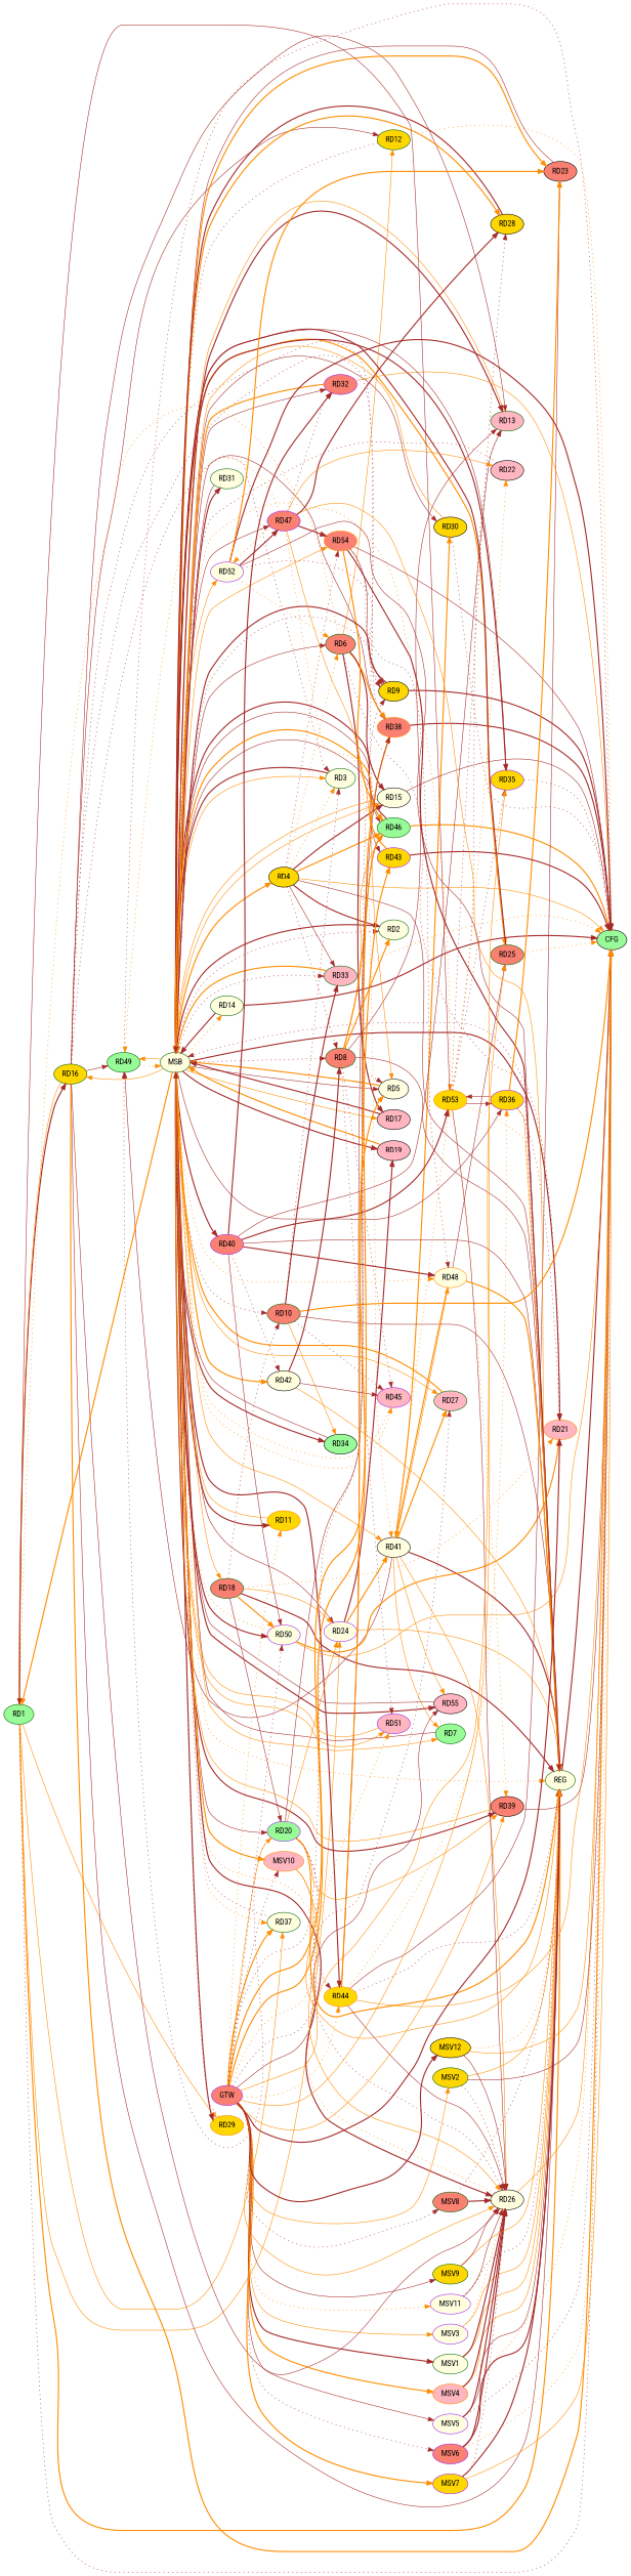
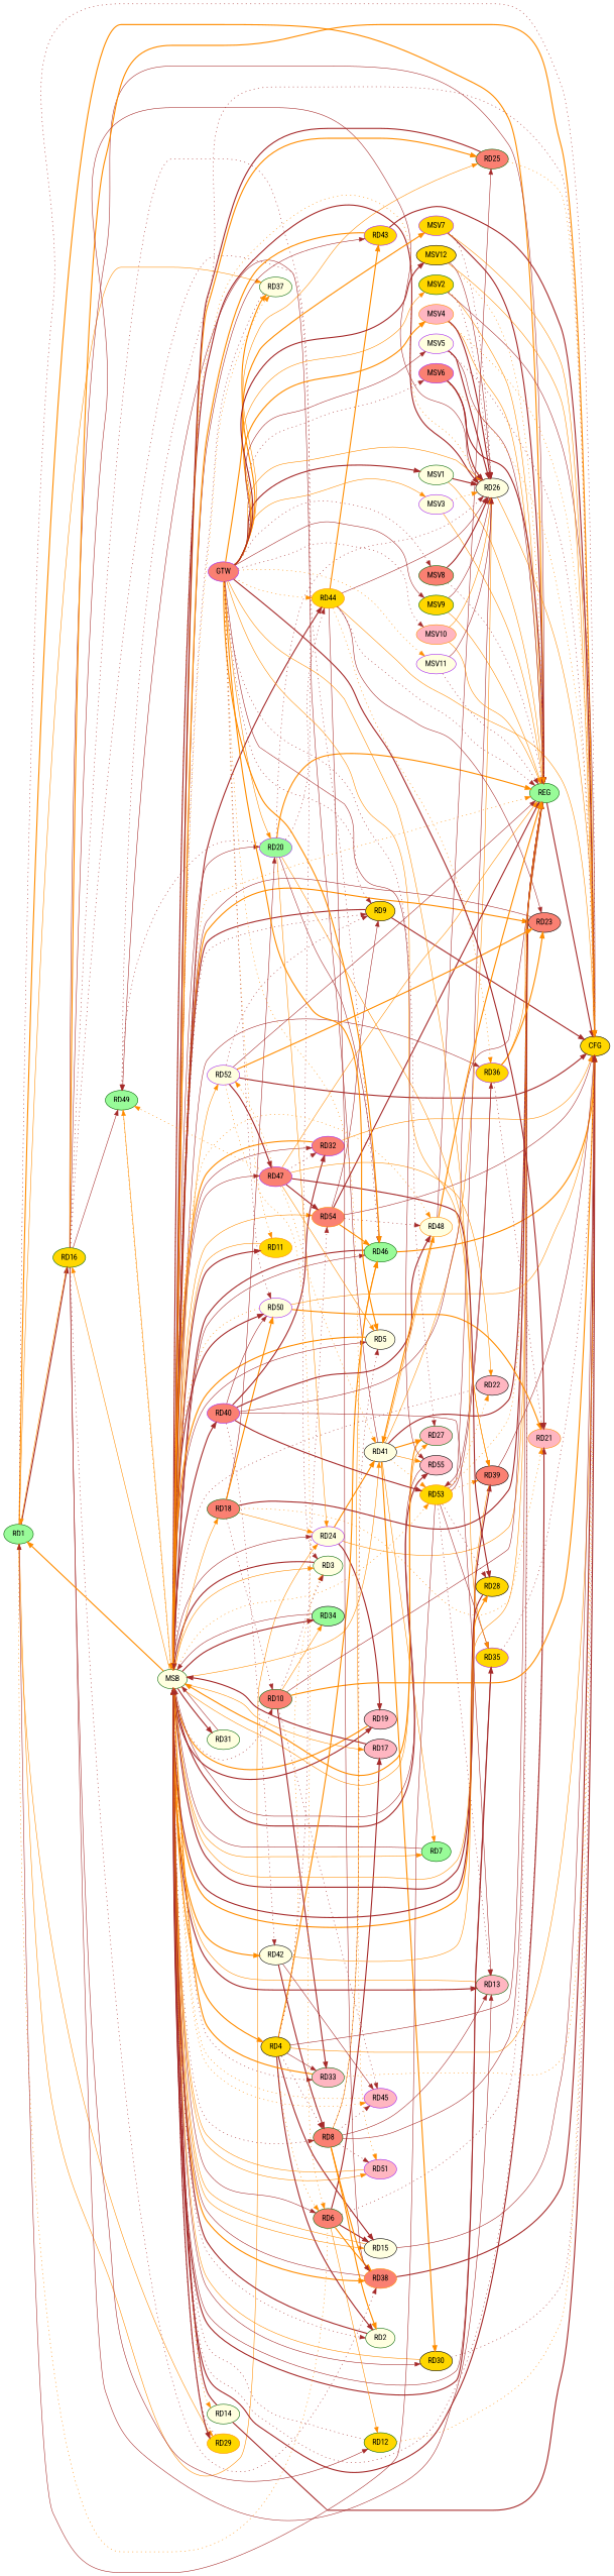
  strict digraph {
    fontname="Roboto Condensed"
    rankdir=LR
    node [color=darkgreen fillcolor=lightyellow fontname="Roboto Condensed" style=filled]
    edge [color=brown fontname="Roboto Condensed" style=solid]
    n1 [fillcolor=palegreen label=RD1]
    n2 [fillcolor=gold label=RD16]
    n3 [color=purple label=RD24]
    n4 [color=darkorange fillcolor=gold label=RD29]
    n5 [label=RD37]
-   n6 [label=REG]
-   n7 [color=black fillcolor=palegreen label=CFG]
+   n6 [fillcolor=palegreen label=REG]
+   n7 [color=black fillcolor=gold label=CFG]
    n8 [label=RD3]
    n9 [fillcolor=palegreen label=RD46]
    n10 [fillcolor=gold label=RD12]
    n11 [color=darkorange fillcolor=salmon label=RD38]
    n12 [fillcolor=lightpink label=RD13]
    n13 [color=black label=RD26]
    n14 [fillcolor=palegreen label=RD49]
    n15 [color=black fillcolor=lightpink label=RD19]
    n16 [color=black label=RD41]
    n17 [label=MSB]
    n18 [label=RD2]
    n19 [color=black fillcolor=gold label=RD4]
    n20 [fillcolor=salmon label=RD6]
    n21 [fillcolor=salmon label=RD8]
    n22 [color=black label=RD15]
    n23 [fillcolor=lightpink label=RD33]
    n24 [color=darkorange fillcolor=salmon label=RD54]
    n25 [color=black label=RD5]
    n26 [color=black fillcolor=lightpink label=RD17]
    n27 [fillcolor=palegreen label=RD7]
    n28 [color=purple fillcolor=lightpink label=RD45]
    n29 [color=purple fillcolor=lightpink label=RD51]
    n30 [color=black fillcolor=gold label=RD9]
    n31 [fillcolor=salmon label=RD10]
    n32 [color=black fillcolor=palegreen label=RD34]
    n33 [color=darkorange fillcolor=gold label=RD11]
    n34 [label=RD14]
    n35 [fillcolor=salmon label=RD18]
    n36 [color=purple fillcolor=palegreen label=RD20]
    n37 [color=darkorange fillcolor=lightpink label=RD21]
    n38 [color=purple label=RD50]
    n39 [color=black fillcolor=salmon label=RD39]
    n40 [color=darkorange fillcolor=gold label=RD44]
    n41 [color=black fillcolor=salmon label=RD23]
    n42 [fillcolor=salmon label=RD25]
    n43 [fillcolor=lightpink label=RD27]
    n44 [color=black fillcolor=gold label=RD28]
    n45 [color=black fillcolor=gold label=RD30]
    n46 [label=RD31]
    n47 [color=purple fillcolor=salmon label=RD32]
    n48 [color=purple fillcolor=gold label=RD35]
    n49 [color=purple fillcolor=gold label=RD36]
    n50 [color=darkorange fillcolor=gold label=RD53]
    n51 [color=purple fillcolor=salmon label=RD40]
    n52 [color=black label=RD42]
    n53 [color=darkorange label=RD48]
    n54 [color=black fillcolor=lightpink label=RD55]
    n55 [color=purple fillcolor=gold label=RD43]
    n56 [color=purple fillcolor=salmon label=RD47]
    n57 [color=purple label=RD52]
    n58 [color=black fillcolor=lightpink label=RD22]
    n59 [color=purple fillcolor=salmon label=GTW]
    n60 [label=MSV1]
    n61 [fillcolor=gold label=MSV2]
    n62 [color=purple label=MSV3]
    n63 [color=darkorange fillcolor=lightpink label=MSV4]
    n64 [color=purple label=MSV5]
    n65 [color=purple fillcolor=salmon label=MSV6]
    n66 [color=purple fillcolor=gold label=MSV7]
    n67 [fillcolor=salmon label=MSV8]
    n68 [fillcolor=gold label=MSV9]
    n69 [color=darkorange fillcolor=lightpink label=MSV10]
    n70 [color=purple label=MSV11]
    n71 [color=black fillcolor=gold label=MSV12]
    n1 -> n2 [style=bold]
    n1 -> n3 [color=darkorange]
    n1 -> n4 [color=darkorange]
    n1 -> n5 [color=darkorange]
    n1 -> n6 [color=darkorange style=bold]
    n1 -> n7 [style=dotted]
    n2 -> n1 [color=darkorange]
    n2 -> n6
    n2 -> n7 [color=darkorange style=bold]
    n2 -> n8 [style=dotted]
    n2 -> n9 [style=dotted]
    n2 -> n10
    n2 -> n11 [style=dotted]
    n2 -> n12
    n2 -> n13
    n2 -> n14
    n3 -> n6 [color=darkorange]
    n3 -> n15 [style=bold]
    n3 -> n16 [color=darkorange style=bold]
    n4 -> n17 [style=dotted]
    n5 -> n17 [style=dotted]
    n6 -> n7 [style=bold]
    n8 -> n17 [style=bold]
    n9 -> n7 [color=darkorange style=bold]
    n9 -> n17 [style=bold]
    n10 -> n7 [color=darkorange style=dotted]
    n10 -> n17 [style=dotted]
    n11 -> n7 [style=bold]
    n11 -> n17
    n12 -> n17 [color=darkorange]
    n13 -> n7 [color=darkorange]
    n13 -> n17 [color=darkorange style=dotted]
    n14 -> n7 [style=dotted]
    n14 -> n17 [color=darkorange style=dotted]
    n15 -> n17 [color=darkorange style=bold]
    n16 -> n6 [style=bold]
    n16 -> n13 [color=darkorange]
    n16 -> n14
    n16 -> n27 [color=darkorange]
    n16 -> n43 [color=darkorange style=bold]
    n16 -> n45 [color=darkorange style=bold]
    n16 -> n50 [color=darkorange style=dotted]
    n16 -> n53 [color=darkorange]
    n16 -> n54 [color=darkorange]
    n17 -> n1 [color=darkorange style=bold]
    n17 -> n2 [color=darkorange]
    n17 -> n3
    n17 -> n4 [style=bold]
    n17 -> n5 [color=darkorange style=dotted]
    n17 -> n6 [color=darkorange style=dotted]
    n17 -> n8 [color=darkorange]
    n17 -> n9
-   n17 -> n69 [color=darkorange style=bold]
+   n17 -> n11 [color=darkorange style=bold]
    n17 -> n12 [style=bold]
    n17 -> n13 [style=bold]
    n17 -> n14 [color=darkorange]
    n17 -> n15 [style=bold]
    n17 -> n16 [color=darkorange]
    n17 -> n18 [style=dotted]
    n17 -> n19 [color=darkorange style=bold]
    n17 -> n20
    n17 -> n21 [style=dotted]
    n17 -> n22 [color=darkorange]
    n17 -> n23 [style=dotted]
    n17 -> n24 [color=darkorange]
    n17 -> n25
    n17 -> n26 [color=darkorange]
    n17 -> n27 [color=darkorange]
    n17 -> n28 [color=darkorange style=dotted]
    n17 -> n29 [color=darkorange]
    n17 -> n30 [style=dotted]
    n17 -> n31 [style=dotted]
    n17 -> n32 [style=bold]
    n17 -> n33 [style=bold]
    n17 -> n34 [color=darkorange style=dotted]
    n17 -> n35 [color=darkorange]
    n17 -> n36
    n17 -> n37 [style=bold]
    n17 -> n38 [style=bold]
    n17 -> n39 [style=bold]
    n17 -> n40 [style=bold]
    n17 -> n41 [color=darkorange style=bold]
    n17 -> n42 [color=darkorange style=bold]
    n17 -> n43 [color=darkorange]
    n17 -> n44 [color=darkorange style=bold]
    n17 -> n45
    n17 -> n46 [style=bold]
    n17 -> n47
    n17 -> n48 [style=bold]
    n17 -> n49
    n17 -> n50 [color=darkorange style=dotted]
    n17 -> n51 [style=bold]
    n17 -> n52 [color=darkorange style=bold]
    n17 -> n53 [color=darkorange style=dotted]
    n17 -> n54 [style=bold]
    n17 -> n55
    n17 -> n56
    n17 -> n57 [color=darkorange]
    n18 -> n17 [style=bold]
    n19 -> n6
    n19 -> n7 [color=darkorange]
    n19 -> n8 [color=darkorange style=dotted]
    n19 -> n9 [color=darkorange style=bold]
    n19 -> n18 [style=bold]
    n19 -> n20 [color=darkorange style=dotted]
    n19 -> n21 [style=dotted]
    n19 -> n22 [style=bold]
    n19 -> n23
    n19 -> n24 [style=dotted]
    n20 -> n1 [color=darkorange style=dotted]
    n20 -> n6 [style=dotted]
    n20 -> n10 [color=darkorange]
    n20 -> n11 [color=darkorange style=bold]
    n20 -> n22 [style=bold]
    n20 -> n26 [style=bold]
    n21 -> n6
    n21 -> n9 [color=darkorange]
    n21 -> n11 [color=darkorange style=bold]
    n21 -> n12
    n21 -> n18 [color=darkorange style=bold]
    n21 -> n25 [style=dotted]
    n21 -> n28 [style=dotted]
    n21 -> n29 [style=dotted]
    n22 -> n7
    n22 -> n17 [color=darkorange]
    n23 -> n7 [color=darkorange style=dotted]
    n23 -> n17 [color=darkorange style=bold]
    n24 -> n6 [style=bold]
    n24 -> n7
    n24 -> n9 [color=darkorange style=bold]
    n24 -> n30
    n24 -> n53 [style=dotted]
    n25 -> n17 [color=darkorange style=bold]
    n26 -> n17 [style=bold]
    n27 -> n17
    n28 -> n17 [color=darkorange style=dotted]
    n29 -> n17 [color=darkorange]
    n30 -> n7 [style=bold]
    n30 -> n17 [style=bold]
    n31 -> n6
    n31 -> n7 [color=darkorange style=bold]
    n31 -> n8 [style=dotted]
    n31 -> n23 [style=bold]
    n31 -> n28 [style=dotted]
    n31 -> n32 [color=darkorange]
    n32 -> n17
    n33 -> n17 [color=darkorange]
    n34 -> n7 [style=bold]
    n34 -> n17 [style=bold]
    n35 -> n3 [color=darkorange]
    n35 -> n6 [style=bold]
    n35 -> n31 [style=dotted]
    n35 -> n36
    n35 -> n37 [color=darkorange style=dotted]
    n35 -> n38 [color=darkorange style=bold]
    n36 -> n3 [color=darkorange]
    n36 -> n6 [color=darkorange style=bold]
    n36 -> n9
    n36 -> n13 [style=dotted]
    n36 -> n14 [style=dotted]
    n36 -> n39 [color=darkorange]
    n36 -> n40 [style=dotted]
    n37 -> n17 [style=dotted]
    n38 -> n7 [color=darkorange]
    n38 -> n17 [color=darkorange style=dotted]
    n38 -> n37 [color=darkorange style=bold]
    n39 -> n7
    n39 -> n17 [color=darkorange]
    n40 -> n6 [style=dotted]
    n40 -> n7 [color=darkorange]
    n40 -> n11
    n40 -> n13
    n40 -> n41
    n40 -> n49 [color=darkorange style=dotted]
    n40 -> n55 [color=darkorange style=bold]
    n41 -> n17
    n42 -> n7 [color=darkorange style=dotted]
    n42 -> n17 [style=bold]
    n43 -> n17 [color=darkorange style=bold]
    n44 -> n17 [style=bold]
    n45 -> n7 [style=dotted]
    n45 -> n17 [color=darkorange]
    n46 -> n17
    n47 -> n7 [color=darkorange]
    n47 -> n17 [color=darkorange style=bold]
    n48 -> n7 [style=dotted]
    n48 -> n17
    n49 -> n6 [color=darkorange]
    n49 -> n37 [style=dotted]
    n49 -> n41 [color=darkorange style=bold]
    n49 -> n50
    n50 -> n1
    n50 -> n6 [color=darkorange style=dotted]
    n50 -> n12 [style=dotted]
    n50 -> n13
    n50 -> n39 [color=darkorange style=dotted]
    n50 -> n44 [style=dotted]
-   n50 -> n48 [style=dotted]
+   n50 -> n48
    n50 -> n49
    n50 -> n58 [color=darkorange style=dotted]
    n51 -> n6
    n51 -> n12
    n51 -> n38
    n51 -> n47 [style=bold]
    n51 -> n50 [style=bold]
    n51 -> n52 [style=dotted]
    n51 -> n53 [style=bold]
    n52 -> n6 [color=darkorange]
    n52 -> n21 [style=bold]
    n52 -> n28
    n53 -> n6 [color=darkorange style=bold]
    n53 -> n16 [color=darkorange style=bold]
    n53 -> n42
    n54 -> n17
    n55 -> n7 [style=bold]
    n55 -> n17 [color=darkorange style=bold]
    n56 -> n6 [color=darkorange]
    n56 -> n14 [color=darkorange style=dotted]
    n56 -> n16 [color=darkorange style=dotted]
    n56 -> n24 [style=bold]
    n56 -> n25 [color=darkorange]
    n56 -> n44 [style=bold]
    n56 -> n47 [style=dotted]
    n56 -> n57 [color=darkorange style=dotted]
    n56 -> n58 [color=darkorange]
    n57 -> n6
    n57 -> n7 [style=bold]
    n57 -> n20 [color=darkorange style=dotted]
    n57 -> n30 [style=dotted]
    n57 -> n41 [color=darkorange style=bold]
    n57 -> n56 [style=bold]
    n58 -> n17 [style=dotted]
    n59 -> n5 [color=darkorange style=bold]
    n59 -> n9 [color=darkorange style=bold]
    n59 -> n13 [color=darkorange]
    n59 -> n25 [color=darkorange style=bold]
    n59 -> n29 [color=darkorange style=dotted]
    n59 -> n30 [style=dotted]
    n59 -> n33 [color=darkorange style=dotted]
    n59 -> n36 [color=darkorange]
    n59 -> n37 [style=bold]
    n59 -> n38 [style=dotted]
    n59 -> n39 [color=darkorange]
    n59 -> n40 [color=darkorange style=dotted]
    n59 -> n42 [color=darkorange]
    n59 -> n43 [style=dotted]
    n59 -> n48 [color=darkorange]
    n59 -> n54
    n59 -> n60 [style=bold]
    n59 -> n61 [color=darkorange]
    n59 -> n62 [color=darkorange]
    n59 -> n63 [color=darkorange style=bold]
    n59 -> n64
    n59 -> n65 [style=dotted]
    n59 -> n66 [color=darkorange style=bold]
    n59 -> n67 [style=dotted]
    n59 -> n68
    n59 -> n69 [style=dotted]
    n59 -> n70 [color=darkorange style=dotted]
    n59 -> n71 [style=bold]
    n60 -> n6 [color=darkorange]
    n60 -> n13 [style=bold]
    n61 -> n6 [color=darkorange]
    n61 -> n7
    n61 -> n13 [style=dotted]
    n62 -> n6 [color=darkorange]
    n62 -> n13 [color=darkorange style=dotted]
    n63 -> n6 [color=darkorange]
    n63 -> n7 [color=darkorange style=dotted]
    n63 -> n13 [style=bold]
    n64 -> n6
    n64 -> n7 [style=dotted]
    n64 -> n13 [style=bold]
    n65 -> n6 [style=bold]
    n65 -> n7 [color=darkorange style=dotted]
    n65 -> n13 [style=bold]
    n66 -> n6 [style=bold]
    n66 -> n7 [color=darkorange]
    n66 -> n13 [style=dotted]
    n67 -> n6 [style=dotted]
    n67 -> n13 [style=bold]
    n68 -> n6 [color=darkorange]
    n68 -> n13
    n69 -> n6 [color=darkorange]
    n69 -> n13 [color=darkorange]
    n70 -> n6 [style=dotted]
    n70 -> n13
    n71 -> n6 [color=darkorange style=dotted]
    n71 -> n7 [color=darkorange]
    n71 -> n13
  }
